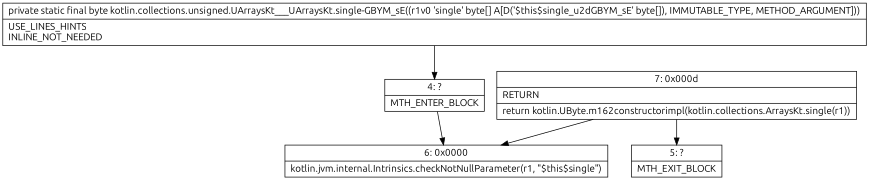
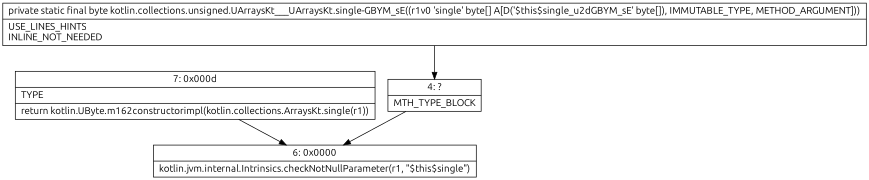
  digraph {
    fontname=Ubuntu
    node [fontname=Ubuntu shape=record]
    edge [fontname=Ubuntu]
-   n1 [label="{4\:\ ?|MTH_ENTER_BLOCK\l}"]
+   n1 [label="{4\:\ ?|MTH_TYPE_BLOCK\l}"]
    n2 [label="{6\:\ 0x0000|kotlin.jvm.internal.Intrinsics.checkNotNullParameter(r1, \"$this$single\")\l}"]
-   n3 [label="{7\:\ 0x000d|RETURN\l|return kotlin.UByte.m162constructorimpl(kotlin.collections.ArraysKt.single(r1))\l}"]
-   n4 [label="{5\:\ ?|MTH_EXIT_BLOCK\l}"]
+   n3 [label="{7\:\ 0x000d|TYPE\l|return kotlin.UByte.m162constructorimpl(kotlin.collections.ArraysKt.single(r1))\l}"]
    n5 [label="{private static final byte kotlin.collections.unsigned.UArraysKt___UArraysKt.single\-GBYM_sE((r1v0 'single' byte[] A[D('$this$single_u2dGBYM_sE' byte[]), IMMUTABLE_TYPE, METHOD_ARGUMENT]))  | USE_LINES_HINTS\lINLINE_NOT_NEEDED\l}"]
    n1 -> n2
    n3 -> n2
-   n3 -> n4
    n5 -> n1
  }
